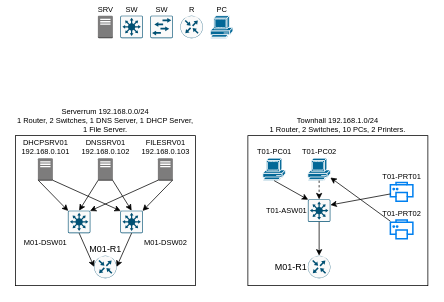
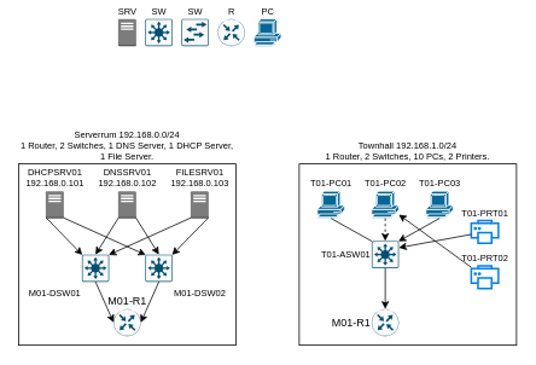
  <mxCell id="0" />
  <mxCell id="1" parent="0" />
  <mxCell id="2" value="R" style="sketch=0;points=[[0.5,0,0],[1,0.5,0],[0.5,1,0],[0,0.5,0],[0.145,0.145,0],[0.856,0.145,0],[0.855,0.856,0],[0.145,0.855,0]];verticalLabelPosition=top;html=1;verticalAlign=bottom;aspect=fixed;align=center;pointerEvents=1;shape=mxgraph.cisco19.rect;prIcon=router;fillColor=#FAFAFA;strokeColor=#005073;labelPosition=center;fontSize=10;" vertex="1" parent="1"><mxGeometry x="240" y="20" width="30" height="30" as="geometry" /></mxCell>
  <mxCell id="3" value="SW" style="sketch=0;points=[[0.015,0.015,0],[0.985,0.015,0],[0.985,0.985,0],[0.015,0.985,0],[0.25,0,0],[0.5,0,0],[0.75,0,0],[1,0.25,0],[1,0.5,0],[1,0.75,0],[0.75,1,0],[0.5,1,0],[0.25,1,0],[0,0.75,0],[0,0.5,0],[0,0.25,0]];verticalLabelPosition=top;html=1;verticalAlign=bottom;aspect=fixed;align=center;pointerEvents=1;shape=mxgraph.cisco19.rect;prIcon=l2_switch;fillColor=#FAFAFA;strokeColor=#005073;labelPosition=center;fontSize=10;" vertex="1" parent="1"><mxGeometry x="200" y="20" width="30" height="30" as="geometry" /></mxCell>
  <mxCell id="4" value="SW" style="sketch=0;points=[[0.015,0.015,0],[0.985,0.015,0],[0.985,0.985,0],[0.015,0.985,0],[0.25,0,0],[0.5,0,0],[0.75,0,0],[1,0.25,0],[1,0.5,0],[1,0.75,0],[0.75,1,0],[0.5,1,0],[0.25,1,0],[0,0.75,0],[0,0.5,0],[0,0.25,0]];verticalLabelPosition=top;html=1;verticalAlign=bottom;aspect=fixed;align=center;pointerEvents=1;shape=mxgraph.cisco19.rect;prIcon=l3_switch;fillColor=#FAFAFA;strokeColor=#005073;labelPosition=center;fontSize=10;" vertex="1" parent="1"><mxGeometry x="160" y="20" width="30" height="30" as="geometry" /></mxCell>
  <mxCell id="5" value="SRV" style="outlineConnect=0;dashed=0;verticalLabelPosition=top;verticalAlign=bottom;align=center;html=1;shape=mxgraph.aws3.traditional_server;fillColor=#7D7C7C;gradientColor=none;labelPosition=center;fontSize=10;" vertex="1" parent="1"><mxGeometry x="130" y="20" width="20" height="30" as="geometry" /></mxCell>
  <mxCell id="6" value="" style="group;rounded=0;" vertex="1" connectable="0" parent="1"><mxGeometry x="20" y="180" width="240" height="200" as="geometry" /></mxCell>
  <mxCell id="7" value="Serverrum&amp;nbsp;192.168.0.0/24 &lt;br&gt;1&amp;nbsp;&lt;span style=&quot;background-color: transparent; color: light-dark(rgb(0, 0, 0), rgb(255, 255, 255));&quot;&gt;Router, 2 Switches, 1 DNS Server, 1 DHCP Server, 1 File Server.&lt;/span&gt;" style="rounded=0;whiteSpace=wrap;html=1;labelPosition=center;verticalLabelPosition=top;align=center;verticalAlign=bottom;fontSize=10;glass=0;shadow=0;fillOpacity=100;strokeOpacity=100;" parent="6" vertex="1"><mxGeometry width="240" height="200" as="geometry" /></mxCell>
  <mxCell id="8" value="DHCPSRV01&lt;div&gt;192.168.0.101&lt;/div&gt;" style="outlineConnect=0;dashed=0;verticalLabelPosition=top;verticalAlign=bottom;align=center;html=1;shape=mxgraph.aws3.traditional_server;fillColor=#7D7C7C;gradientColor=none;labelPosition=center;fontSize=10;" vertex="1" parent="6"><mxGeometry x="30" y="30" width="20" height="30" as="geometry" /></mxCell>
  <mxCell id="9" value="DNSSRV01&lt;div&gt;192.168.0.102&lt;/div&gt;" style="outlineConnect=0;dashed=0;verticalLabelPosition=top;verticalAlign=bottom;align=center;html=1;shape=mxgraph.aws3.traditional_server;fillColor=#7D7C7C;gradientColor=none;labelPosition=center;fontSize=10;" vertex="1" parent="6"><mxGeometry x="110" y="30" width="20" height="30" as="geometry" /></mxCell>
  <mxCell id="10" value="FILESRV01&lt;div&gt;192.168.0.103&lt;/div&gt;" style="outlineConnect=0;dashed=0;verticalLabelPosition=top;verticalAlign=bottom;align=center;html=1;shape=mxgraph.aws3.traditional_server;fillColor=#7D7C7C;gradientColor=none;labelPosition=center;fontSize=10;" vertex="1" parent="6"><mxGeometry x="190" y="30" width="20" height="30" as="geometry" /></mxCell>
  <mxCell id="11" value="M01-DSW01" style="sketch=0;points=[[0.015,0.015,0],[0.985,0.015,0],[0.985,0.985,0],[0.015,0.985,0],[0.25,0,0],[0.5,0,0],[0.75,0,0],[1,0.25,0],[1,0.5,0],[1,0.75,0],[0.75,1,0],[0.5,1,0],[0.25,1,0],[0,0.75,0],[0,0.5,0],[0,0.25,0]];verticalLabelPosition=bottom;html=1;verticalAlign=top;aspect=fixed;align=right;pointerEvents=1;shape=mxgraph.cisco19.rect;prIcon=l3_switch;fillColor=#FAFAFA;strokeColor=#005073;labelPosition=left;fontSize=10;" vertex="1" parent="6"><mxGeometry x="70" y="100" width="30" height="30" as="geometry" /></mxCell>
  <mxCell id="12" value="M01-DSW02&lt;div&gt;&lt;br&gt;&lt;/div&gt;" style="sketch=0;points=[[0.015,0.015,0],[0.985,0.015,0],[0.985,0.985,0],[0.015,0.985,0],[0.25,0,0],[0.5,0,0],[0.75,0,0],[1,0.25,0],[1,0.5,0],[1,0.75,0],[0.75,1,0],[0.5,1,0],[0.25,1,0],[0,0.75,0],[0,0.5,0],[0,0.25,0]];verticalLabelPosition=bottom;html=1;verticalAlign=top;aspect=fixed;align=left;pointerEvents=1;shape=mxgraph.cisco19.rect;prIcon=l3_switch;fillColor=#FAFAFA;strokeColor=#005073;labelPosition=right;fontSize=10;" vertex="1" parent="6"><mxGeometry x="140" y="100" width="30" height="30" as="geometry" /></mxCell>
  <mxCell id="13" style="edgeStyle=none;rounded=0;orthogonalLoop=1;jettySize=auto;html=1;entryX=0.015;entryY=0.015;entryDx=0;entryDy=0;entryPerimeter=0;exitX=0.02;exitY=0.98;exitDx=0;exitDy=0;exitPerimeter=0;" edge="1" parent="6" source="8" target="11"><mxGeometry relative="1" as="geometry"><mxPoint x="30" y="60" as="sourcePoint" /></mxGeometry></mxCell>
  <mxCell id="14" style="edgeStyle=none;rounded=0;orthogonalLoop=1;jettySize=auto;html=1;exitX=0.98;exitY=0.98;exitDx=0;exitDy=0;exitPerimeter=0;entryX=0.015;entryY=0.015;entryDx=0;entryDy=0;entryPerimeter=0;" edge="1" parent="6" source="8" target="12"><mxGeometry relative="1" as="geometry" /></mxCell>
  <mxCell id="15" style="edgeStyle=none;rounded=0;orthogonalLoop=1;jettySize=auto;html=1;exitX=0.02;exitY=0.98;exitDx=0;exitDy=0;exitPerimeter=0;entryX=0.5;entryY=0;entryDx=0;entryDy=0;entryPerimeter=0;" edge="1" parent="6" source="9" target="11"><mxGeometry relative="1" as="geometry" /></mxCell>
  <mxCell id="16" style="edgeStyle=none;rounded=0;orthogonalLoop=1;jettySize=auto;html=1;exitX=0.98;exitY=0.98;exitDx=0;exitDy=0;exitPerimeter=0;entryX=0.5;entryY=0;entryDx=0;entryDy=0;entryPerimeter=0;" edge="1" parent="6" source="9" target="12"><mxGeometry relative="1" as="geometry" /></mxCell>
  <mxCell id="17" style="edgeStyle=none;rounded=0;orthogonalLoop=1;jettySize=auto;html=1;exitX=0.98;exitY=0.98;exitDx=0;exitDy=0;exitPerimeter=0;entryX=0.985;entryY=0.015;entryDx=0;entryDy=0;entryPerimeter=0;" edge="1" parent="6" source="10" target="12"><mxGeometry relative="1" as="geometry" /></mxCell>
  <mxCell id="18" style="edgeStyle=none;rounded=0;orthogonalLoop=1;jettySize=auto;html=1;exitX=0.02;exitY=0.98;exitDx=0;exitDy=0;exitPerimeter=0;entryX=0.985;entryY=0.015;entryDx=0;entryDy=0;entryPerimeter=0;" edge="1" parent="6" source="10" target="11"><mxGeometry relative="1" as="geometry" /></mxCell>
  <mxCell id="19" value="M01-R1" style="sketch=0;points=[[0.5,0,0],[1,0.5,0],[0.5,1,0],[0,0.5,0],[0.145,0.145,0],[0.856,0.145,0],[0.855,0.856,0],[0.145,0.855,0]];verticalLabelPosition=top;html=1;verticalAlign=bottom;aspect=fixed;align=center;pointerEvents=1;shape=mxgraph.cisco19.rect;prIcon=router;fillColor=#FAFAFA;strokeColor=#005073;labelPosition=center;" vertex="1" parent="6"><mxGeometry x="105" y="160" width="30" height="30" as="geometry" /></mxCell>
  <mxCell id="20" style="edgeStyle=none;rounded=0;orthogonalLoop=1;jettySize=auto;html=1;exitX=0.5;exitY=1;exitDx=0;exitDy=0;exitPerimeter=0;entryX=0;entryY=0.5;entryDx=0;entryDy=0;entryPerimeter=0;" edge="1" parent="6" source="11" target="19"><mxGeometry relative="1" as="geometry" /></mxCell>
  <mxCell id="21" style="edgeStyle=none;rounded=0;orthogonalLoop=1;jettySize=auto;html=1;exitX=0.5;exitY=1;exitDx=0;exitDy=0;exitPerimeter=0;entryX=1;entryY=0.5;entryDx=0;entryDy=0;entryPerimeter=0;" edge="1" parent="6" source="12" target="19"><mxGeometry relative="1" as="geometry" /></mxCell>
  <mxCell id="22" value="" style="group;labelPosition=left;verticalLabelPosition=middle;align=right;verticalAlign=middle;rounded=0;" vertex="1" connectable="0" parent="1"><mxGeometry x="330" y="180" width="240" height="200" as="geometry" /></mxCell>
  <mxCell id="23" value="Townhall 192.168.1.0/24 &lt;br&gt;1 Router, 2 Switches, 10 PCs, 2 Printers." style="rounded=0;whiteSpace=wrap;html=1;labelPosition=center;verticalLabelPosition=top;align=center;verticalAlign=bottom;fontSize=10;glass=0;shadow=0;fillOpacity=100;strokeOpacity=100;" vertex="1" parent="22"><mxGeometry width="240" height="200" as="geometry" /></mxCell>
  <mxCell id="24" value="T01-PC01" style="shape=mxgraph.cisco.computers_and_peripherals.pc;html=1;pointerEvents=1;dashed=0;fillColor=#036897;strokeColor=#ffffff;strokeWidth=1;verticalLabelPosition=top;verticalAlign=bottom;align=center;outlineConnect=0;labelPosition=center;fontSize=10;" vertex="1" parent="22"><mxGeometry x="20" y="30" width="30" height="30" as="geometry" /></mxCell>
  <mxCell id="25" value="T01-PC02" style="shape=mxgraph.cisco.computers_and_peripherals.pc;html=1;pointerEvents=1;dashed=0;fillColor=#036897;strokeColor=#ffffff;strokeWidth=1;verticalLabelPosition=top;verticalAlign=bottom;align=center;outlineConnect=0;labelPosition=center;fontSize=10;" vertex="1" parent="22"><mxGeometry x="80" y="30" width="30" height="30" as="geometry" /></mxCell>
+ <mxCell id="26" value="T01-PC03" style="shape=mxgraph.cisco.computers_and_peripherals.pc;html=1;pointerEvents=1;dashed=0;fillColor=#036897;strokeColor=#ffffff;strokeWidth=1;verticalLabelPosition=top;verticalAlign=bottom;align=center;outlineConnect=0;labelPosition=center;fontSize=10;" vertex="1" parent="22"><mxGeometry x="140" y="30" width="30" height="30" as="geometry" /></mxCell>
  <mxCell id="27" value="T01-&lt;span style=&quot;background-color: light-dark(rgb(255, 255, 255), rgb(18, 18, 18)); color: light-dark(rgb(0, 0, 0), rgb(255, 255, 255));&quot;&gt;PRT01&lt;/span&gt;" style="html=1;verticalLabelPosition=top;align=center;labelBackgroundColor=#ffffff;verticalAlign=bottom;strokeWidth=2;strokeColor=#0080F0;shadow=0;dashed=0;shape=mxgraph.ios7.icons.printer;fontSize=10;labelPosition=center;" vertex="1" parent="22"><mxGeometry x="190" y="62.5" width="30" height="25" as="geometry" /></mxCell>
  <mxCell id="28" value="T01-PRT02" style="html=1;verticalLabelPosition=top;align=center;labelBackgroundColor=#ffffff;verticalAlign=bottom;strokeWidth=2;strokeColor=#0080F0;shadow=0;dashed=0;shape=mxgraph.ios7.icons.printer;fontSize=10;labelPosition=center;" vertex="1" parent="22"><mxGeometry x="190" y="112.5" width="30" height="25" as="geometry" /></mxCell>
  <mxCell id="29" value="T01-ASW01" style="sketch=0;points=[[0.015,0.015,0],[0.985,0.015,0],[0.985,0.985,0],[0.015,0.985,0],[0.25,0,0],[0.5,0,0],[0.75,0,0],[1,0.25,0],[1,0.5,0],[1,0.75,0],[0.75,1,0],[0.5,1,0],[0.25,1,0],[0,0.75,0],[0,0.5,0],[0,0.25,0]];verticalLabelPosition=middle;html=1;verticalAlign=middle;aspect=fixed;align=right;pointerEvents=1;shape=mxgraph.cisco19.rect;prIcon=l3_switch;fillColor=#FAFAFA;strokeColor=#005073;labelPosition=left;fontSize=10;" vertex="1" parent="22"><mxGeometry x="80" y="85" width="30" height="30" as="geometry" /></mxCell>
  <mxCell id="30" value="M01-R1" style="sketch=0;points=[[0.5,0,0],[1,0.5,0],[0.5,1,0],[0,0.5,0],[0.145,0.145,0],[0.856,0.145,0],[0.855,0.856,0],[0.145,0.855,0]];verticalLabelPosition=middle;html=1;verticalAlign=middle;aspect=fixed;align=right;pointerEvents=1;shape=mxgraph.cisco19.rect;prIcon=router;fillColor=#FAFAFA;strokeColor=#005073;labelPosition=left;" vertex="1" parent="22"><mxGeometry x="80" y="160" width="30" height="30" as="geometry" /></mxCell>
- <mxCell id="31" style="edgeStyle=none;rounded=0;orthogonalLoop=1;jettySize=auto;html=1;exitX=0.5;exitY=1;exitDx=0;exitDy=0;exitPerimeter=0;entryX=0.015;entryY=0.015;entryDx=0;entryDy=0;entryPerimeter=0;" edge="1" parent="22" source="24" target="29"><mxGeometry relative="1" as="geometry" /></mxCell>
+ <mxCell id="31" style="edgeStyle=none;rounded=0;orthogonalLoop=1;jettySize=auto;html=1;exitX=0.5;exitY=1;exitDx=0;exitDy=0;exitPerimeter=0;entryX=0.015;entryY=0.015;entryDx=0;entryDy=0;entryPerimeter=0;endArrow=none;" edge="1" parent="22" source="24" target="29"><mxGeometry relative="1" as="geometry" /></mxCell>
  <mxCell id="32" style="edgeStyle=none;rounded=0;orthogonalLoop=1;jettySize=auto;html=1;exitX=0.5;exitY=1;exitDx=0;exitDy=0;exitPerimeter=0;entryX=0.5;entryY=0;entryDx=0;entryDy=0;entryPerimeter=0;dashed=1;" edge="1" parent="22" source="25" target="29"><mxGeometry relative="1" as="geometry" /></mxCell>
+ <mxCell id="33" style="edgeStyle=none;rounded=0;orthogonalLoop=1;jettySize=auto;html=1;exitX=0.5;exitY=1;exitDx=0;exitDy=0;exitPerimeter=0;entryX=0.985;entryY=0.015;entryDx=0;entryDy=0;entryPerimeter=0;" edge="1" parent="22" source="26" target="29"><mxGeometry relative="1" as="geometry" /></mxCell>
  <mxCell id="34" style="edgeStyle=none;rounded=0;orthogonalLoop=1;jettySize=auto;html=1;" edge="1" parent="22" source="28" target="25"><mxGeometry relative="1" as="geometry" /></mxCell>
  <mxCell id="35" style="edgeStyle=none;rounded=0;orthogonalLoop=1;jettySize=auto;html=1;entryX=1;entryY=0.25;entryDx=0;entryDy=0;entryPerimeter=0;" edge="1" parent="22" source="27" target="29"><mxGeometry relative="1" as="geometry" /></mxCell>
  <mxCell id="36" style="edgeStyle=none;rounded=0;orthogonalLoop=1;jettySize=auto;html=1;exitX=0.5;exitY=1;exitDx=0;exitDy=0;exitPerimeter=0;entryX=0.5;entryY=0;entryDx=0;entryDy=0;entryPerimeter=0;" edge="1" parent="22" source="29" target="30"><mxGeometry relative="1" as="geometry" /></mxCell>
  <mxCell id="37" value="PC" style="shape=mxgraph.cisco.computers_and_peripherals.pc;html=1;pointerEvents=1;dashed=0;fillColor=#036897;strokeColor=#ffffff;strokeWidth=1;verticalLabelPosition=top;verticalAlign=bottom;align=center;outlineConnect=0;labelPosition=center;fontSize=10;" vertex="1" parent="1"><mxGeometry x="280" y="20" width="30" height="30" as="geometry" /></mxCell>
